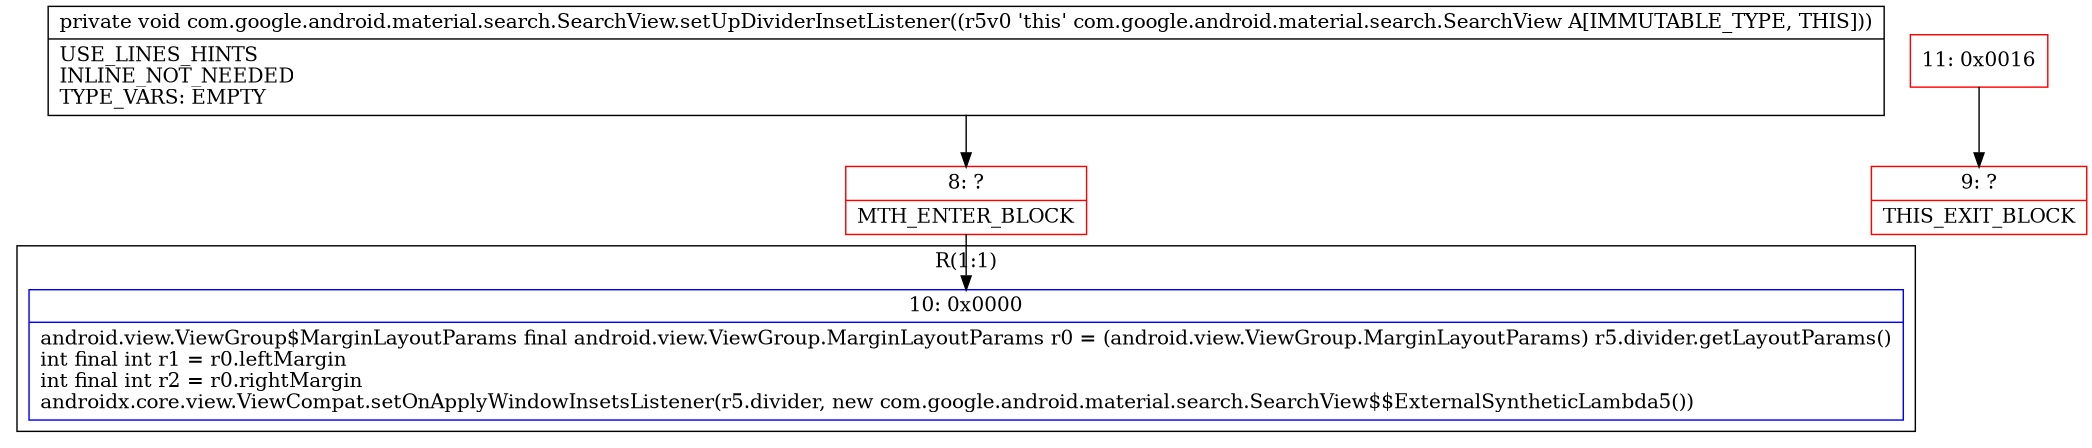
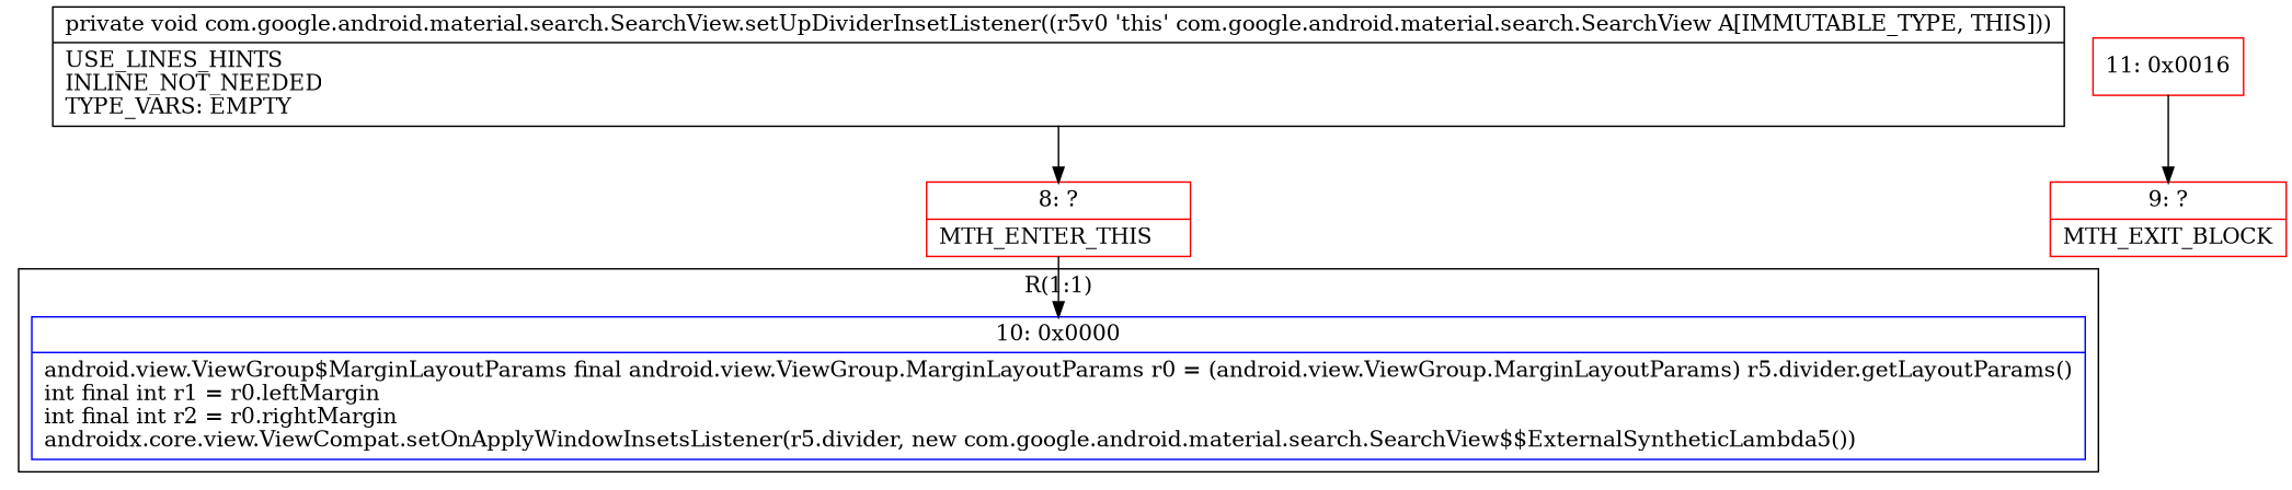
  digraph {
    node [color=red shape=record]
    n1 [color=blue label="{10\:\ 0x0000|android.view.ViewGroup$MarginLayoutParams final android.view.ViewGroup.MarginLayoutParams r0 = (android.view.ViewGroup.MarginLayoutParams) r5.divider.getLayoutParams()\lint final int r1 = r0.leftMargin\lint final int r2 = r0.rightMargin\landroidx.core.view.ViewCompat.setOnApplyWindowInsetsListener(r5.divider, new com.google.android.material.search.SearchView$$ExternalSyntheticLambda5())\l}"]
    n2 [label="{11\:\ 0x0016}"]
-   n3 [label="{9\:\ ?|THIS_EXIT_BLOCK\l}"]
-   n4 [label="{8\:\ ?|MTH_ENTER_BLOCK\l}"]
+   n3 [label="{9\:\ ?|MTH_EXIT_BLOCK\l}"]
+   n4 [label="{8\:\ ?|MTH_ENTER_THIS\l}"]
    n5 [label="{private void com.google.android.material.search.SearchView.setUpDividerInsetListener((r5v0 'this' com.google.android.material.search.SearchView A[IMMUTABLE_TYPE, THIS]))  | USE_LINES_HINTS\lINLINE_NOT_NEEDED\lTYPE_VARS: EMPTY\l}" color=""]
    subgraph cluster_1 {
      label="R(1:1)"
      n1
    }
    n2 -> n3
    n4 -> n1
    n5 -> n4
  }
